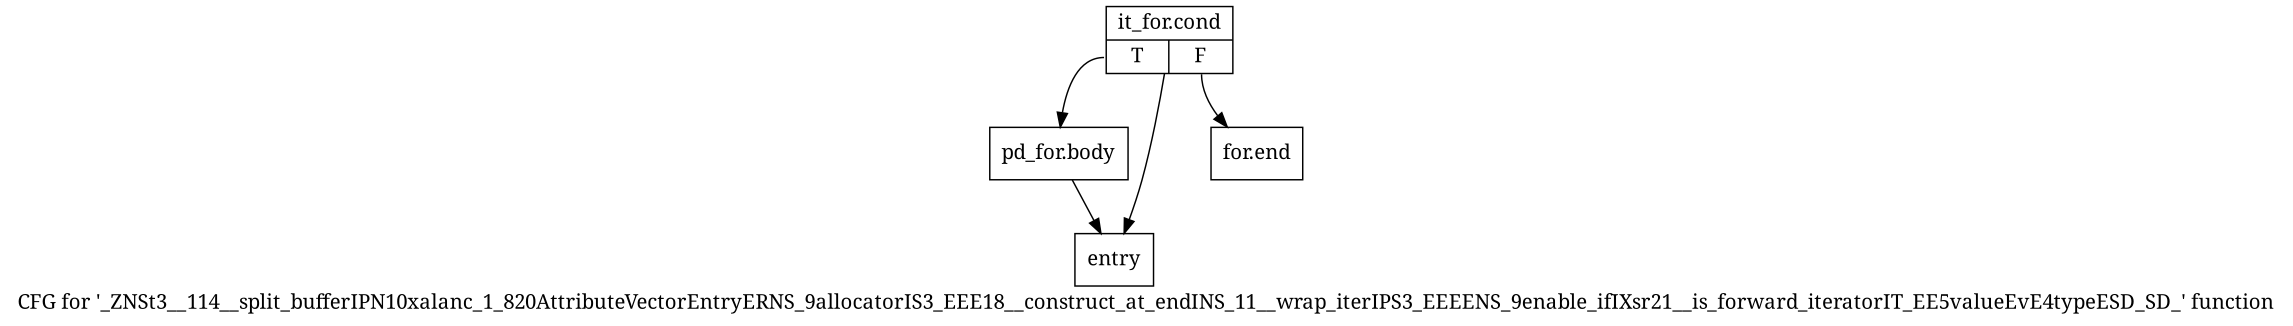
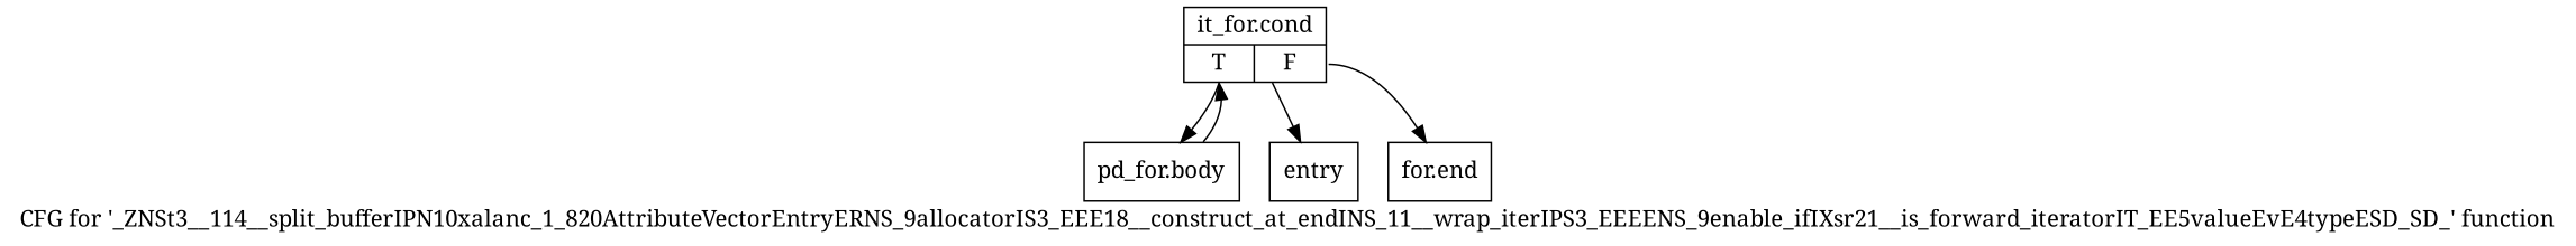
  digraph {
    fontname="Noto Serif"
    label="CFG for '_ZNSt3__114__split_bufferIPN10xalanc_1_820AttributeVectorEntryERNS_9allocatorIS3_EEE18__construct_at_endINS_11__wrap_iterIPS3_EEEENS_9enable_ifIXsr21__is_forward_iteratorIT_EE5valueEvE4typeESD_SD_' function"
    node [fontname="Noto Serif" shape=record]
    edge [fontname="Noto Serif"]
    n1 [label="{entry}"]
    n2 [label="{it_for.cond|{<s0>T|<s1>F}}"]
    n3 [label="{pd_for.body}"]
    n4 [label="{for.end}"]
    n2 -> n1
    n2 -> n3 [tailport=s0]
    n2 -> n4 [tailport=s1]
-   n3 -> n1
+   n3 -> n2
  }
